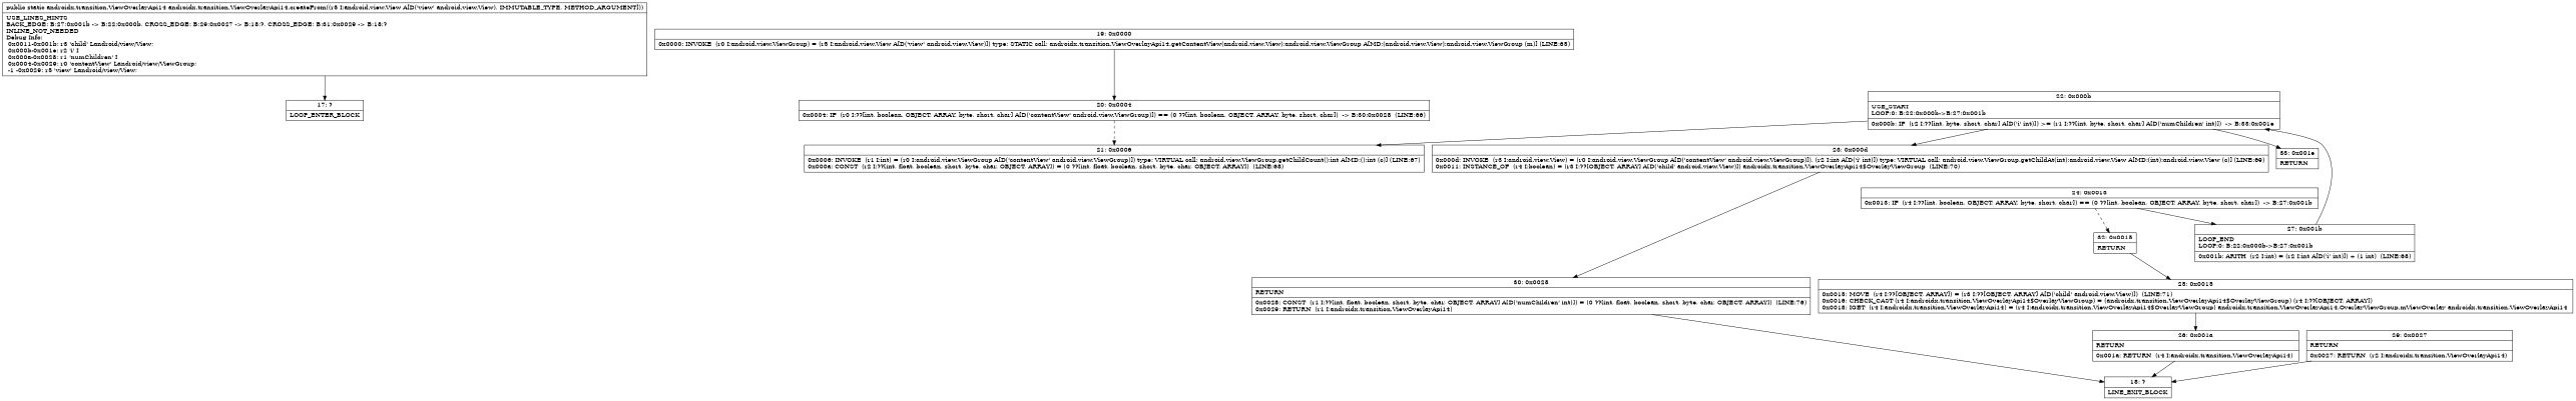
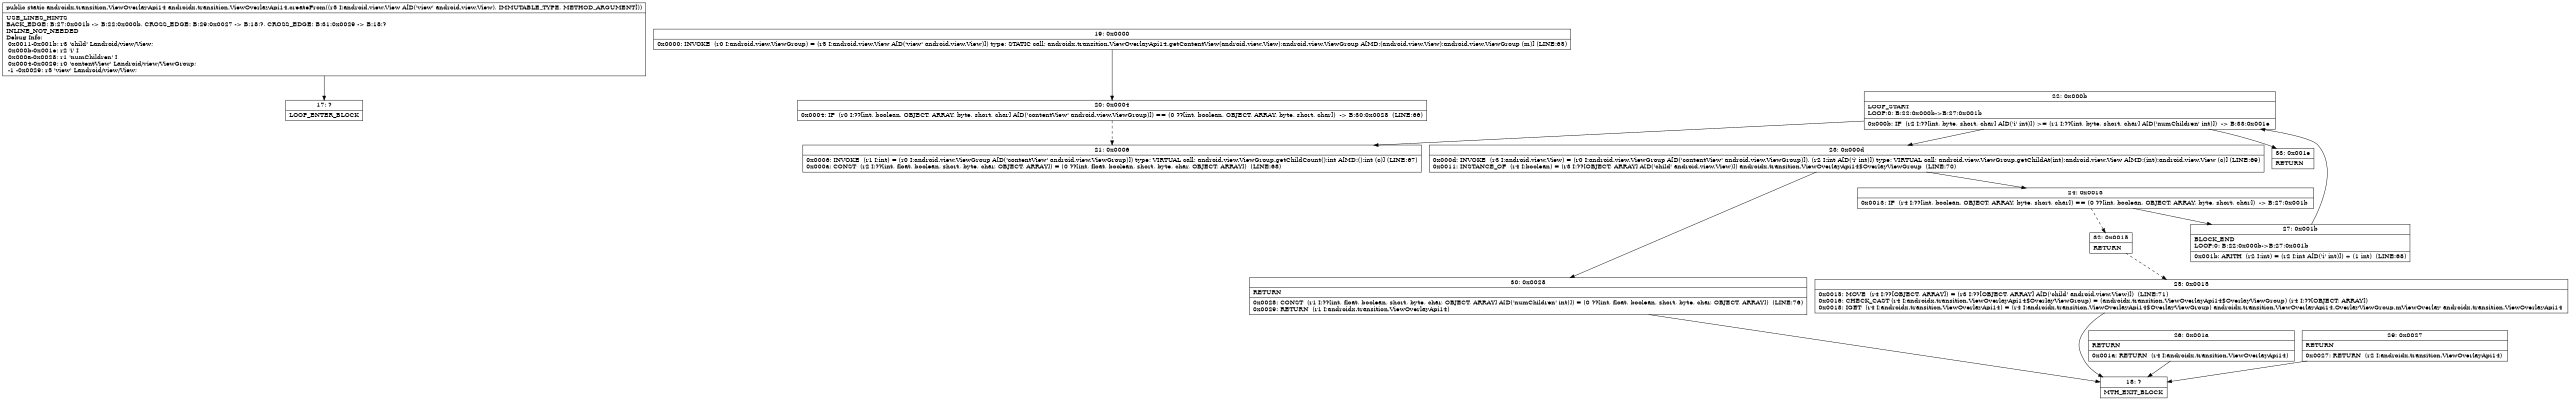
  digraph {
    node [shape=record]
    n1 [label="{17\:\ ?|LOOP_ENTER_BLOCK\l}"]
    n2 [label="{19\:\ 0x0000|0x0000: INVOKE  (r0 I:android.view.ViewGroup) = (r5 I:android.view.View A[D('view' android.view.View)]) type: STATIC call: androidx.transition.ViewOverlayApi14.getContentView(android.view.View):android.view.ViewGroup A[MD:(android.view.View):android.view.ViewGroup (m)] (LINE:65)\l}"]
    n3 [label="{20\:\ 0x0004|0x0004: IF  (r0 I:??[int, boolean, OBJECT, ARRAY, byte, short, char] A[D('contentView' android.view.ViewGroup)]) == (0 ??[int, boolean, OBJECT, ARRAY, byte, short, char])  \-\> B:30:0x0028  (LINE:66)\l}"]
    n4 [label="{21\:\ 0x0006|0x0006: INVOKE  (r1 I:int) = (r0 I:android.view.ViewGroup A[D('contentView' android.view.ViewGroup)]) type: VIRTUAL call: android.view.ViewGroup.getChildCount():int A[MD:():int (c)] (LINE:67)\l0x000a: CONST  (r2 I:??[int, float, boolean, short, byte, char, OBJECT, ARRAY]) = (0 ??[int, float, boolean, short, byte, char, OBJECT, ARRAY])  (LINE:68)\l}"]
    n5 [label="{30\:\ 0x0028|RETURN\l|0x0028: CONST  (r1 I:??[int, float, boolean, short, byte, char, OBJECT, ARRAY] A[D('numChildren' int)]) = (0 ??[int, float, boolean, short, byte, char, OBJECT, ARRAY])  (LINE:76)\l0x0029: RETURN  (r1 I:androidx.transition.ViewOverlayApi14) \l}"]
-   n6 [label="{18\:\ ?|LINE_EXIT_BLOCK\l}"]
-   n7 [label="{22\:\ 0x000b|USE_START\lLOOP:0: B:22:0x000b\-\>B:27:0x001b\l|0x000b: IF  (r2 I:??[int, byte, short, char] A[D('i' int)]) \>= (r1 I:??[int, byte, short, char] A[D('numChildren' int)])  \-\> B:33:0x001e \l}"]
+   n6 [label="{18\:\ ?|MTH_EXIT_BLOCK\l}"]
+   n7 [label="{22\:\ 0x000b|LOOP_START\lLOOP:0: B:22:0x000b\-\>B:27:0x001b\l|0x000b: IF  (r2 I:??[int, byte, short, char] A[D('i' int)]) \>= (r1 I:??[int, byte, short, char] A[D('numChildren' int)])  \-\> B:33:0x001e \l}"]
    n8 [label="{23\:\ 0x000d|0x000d: INVOKE  (r3 I:android.view.View) = (r0 I:android.view.ViewGroup A[D('contentView' android.view.ViewGroup)]), (r2 I:int A[D('i' int)]) type: VIRTUAL call: android.view.ViewGroup.getChildAt(int):android.view.View A[MD:(int):android.view.View (c)] (LINE:69)\l0x0011: INSTANCE_OF  (r4 I:boolean) = (r3 I:??[OBJECT, ARRAY] A[D('child' android.view.View)]) androidx.transition.ViewOverlayApi14$OverlayViewGroup  (LINE:70)\l}"]
    n9 [label="{33\:\ 0x001e|RETURN\l}"]
    n10 [label="{24\:\ 0x0013|0x0013: IF  (r4 I:??[int, boolean, OBJECT, ARRAY, byte, short, char]) == (0 ??[int, boolean, OBJECT, ARRAY, byte, short, char])  \-\> B:27:0x001b \l}"]
-   n11 [label="{27\:\ 0x001b|LOOP_END\lLOOP:0: B:22:0x000b\-\>B:27:0x001b\l|0x001b: ARITH  (r2 I:int) = (r2 I:int A[D('i' int)]) + (1 int)  (LINE:68)\l}"]
+   n11 [label="{27\:\ 0x001b|BLOCK_END\lLOOP:0: B:22:0x000b\-\>B:27:0x001b\l|0x001b: ARITH  (r2 I:int) = (r2 I:int A[D('i' int)]) + (1 int)  (LINE:68)\l}"]
    n12 [label="{32\:\ 0x0015|RETURN\l}"]
    n13 [label="{25\:\ 0x0015|0x0015: MOVE  (r4 I:??[OBJECT, ARRAY]) = (r3 I:??[OBJECT, ARRAY] A[D('child' android.view.View)])  (LINE:71)\l0x0016: CHECK_CAST (r4 I:androidx.transition.ViewOverlayApi14$OverlayViewGroup) = (androidx.transition.ViewOverlayApi14$OverlayViewGroup) (r4 I:??[OBJECT, ARRAY]) \l0x0018: IGET  (r4 I:androidx.transition.ViewOverlayApi14) = (r4 I:androidx.transition.ViewOverlayApi14$OverlayViewGroup) androidx.transition.ViewOverlayApi14.OverlayViewGroup.mViewOverlay androidx.transition.ViewOverlayApi14 \l}"]
    n14 [label="{26\:\ 0x001a|RETURN\l|0x001a: RETURN  (r4 I:androidx.transition.ViewOverlayApi14) \l}"]
    n15 [label="{29\:\ 0x0027|RETURN\l|0x0027: RETURN  (r2 I:androidx.transition.ViewOverlayApi14) \l}"]
    n16 [label="{public static androidx.transition.ViewOverlayApi14 androidx.transition.ViewOverlayApi14.createFrom((r5 I:android.view.View A[D('view' android.view.View), IMMUTABLE_TYPE, METHOD_ARGUMENT]))  | USE_LINES_HINTS\lBACK_EDGE: B:27:0x001b \-\> B:22:0x000b, CROSS_EDGE: B:29:0x0027 \-\> B:18:?, CROSS_EDGE: B:31:0x0029 \-\> B:18:?\lINLINE_NOT_NEEDED\lDebug Info:\l  0x0011\-0x001b: r3 'child' Landroid\/view\/View;\l  0x000b\-0x001e: r2 'i' I\l  0x000a\-0x0028: r1 'numChildren' I\l  0x0004\-0x0029: r0 'contentView' Landroid\/view\/ViewGroup;\l  \-1 \-0x0029: r5 'view' Landroid\/view\/View;\l}"]
    n2 -> n3
    n3 -> n4 [style=dashed]
    n5 -> n6
    n7 -> n4
    n7 -> n8 [style=solid]
    n7 -> n9
    n8 -> n5
+   n8 -> n10
    n10 -> n11
    n10 -> n12 [style=dashed]
    n11 -> n7
-   n12 -> n13
-   n13 -> n14
+   n12 -> n13 [style=dashed]
+   n13 -> n6
    n14 -> n6
    n15 -> n6
    n16 -> n1
  }
